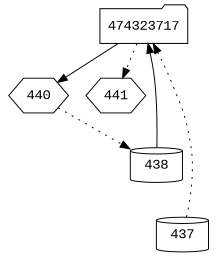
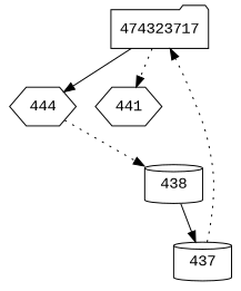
  strict digraph {
    fontname="Liberation Mono"
    node [fontname="Liberation Mono" shape=hexagon]
    edge [fontname="Liberation Mono" style=dotted]
    n1 [label=474323717 shape=folder]
-   440
+   440 [label=444]
    441
    438 [shape=cylinder]
    437 [shape=cylinder]
    n1 -> 440 [style=solid]
    n1 -> 441
    440 -> 438
-   438 -> n1 [style=solid]
+   438 -> 437 [style=solid]
    437 -> n1
  }
